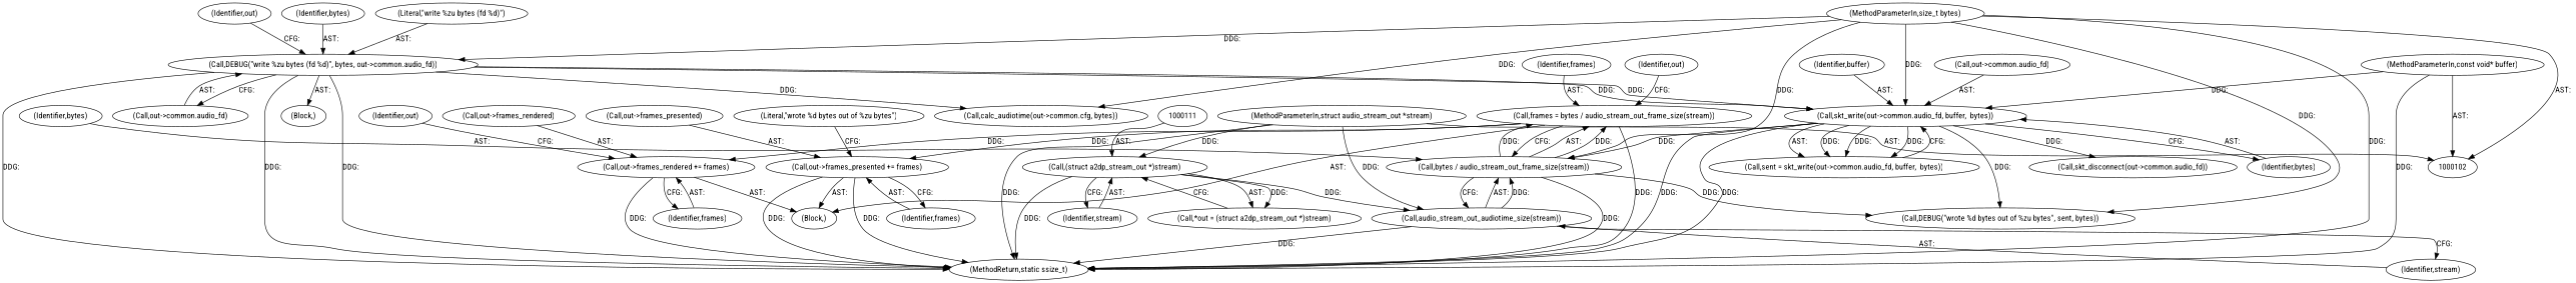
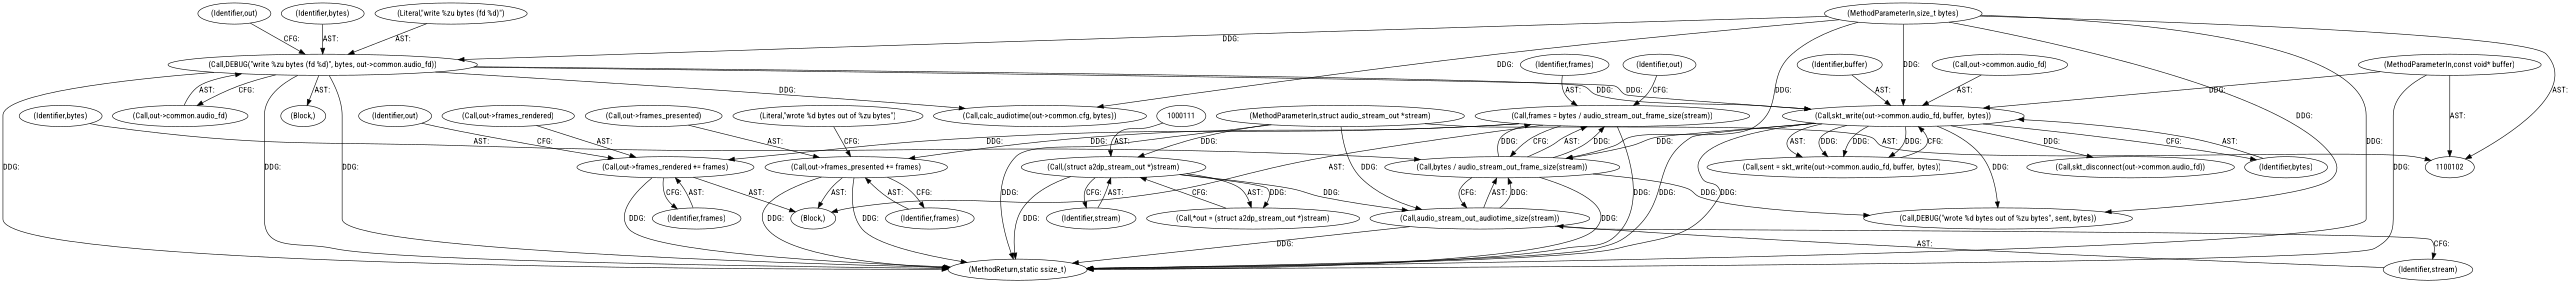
  digraph {
    fontname="Roboto Condensed"
    node [fontname="Roboto Condensed"]
    edge [fontname="Roboto Condensed"]
    n1 [label="(Call,frames = bytes / audio_stream_out_frame_size(stream))"]
    n2 [label="(Call,bytes / audio_stream_out_frame_size(stream))"]
    n3 [label="(Call,out->frames_rendered += frames)"]
    n4 [label="(Call,out->frames_presented += frames)"]
    n5 [label="(MethodReturn,static ssize_t)"]
    n6 [label="(Block,)"]
    n7 [label="(Call,audio_stream_out_audiotime_size(stream))"]
    n8 [label="(Call,DEBUG(\"wrote %d bytes out of %zu bytes\", sent, bytes))"]
    n9 [label="(Identifier,frames)"]
    n10 [label="(Identifier,frames)"]
    n11 [label="(Identifier,stream)"]
    n12 [label="(Call,skt_write(out->common.audio_fd, buffer,  bytes))"]
    n13 [label="(Call,skt_disconnect(out->common.audio_fd))"]
    n14 [label="(Identifier,bytes)"]
    n15 [label="(Call,sent = skt_write(out->common.audio_fd, buffer,  bytes))"]
    n16 [label="(Call,DEBUG(\"write %zu bytes (fd %d)\", bytes, out->common.audio_fd))"]
    n17 [label="(Block,)"]
    n18 [label="(Call,out->common.audio_fd)"]
    n19 [label="(Call,calc_audiotime(out->common.cfg, bytes))"]
    n20 [label="(MethodParameterIn,size_t bytes)"]
-   1000102
+   1000102 [label=1100102]
    n22 [label="(MethodParameterIn,const void* buffer)"]
    n23 [label="(Call,(struct a2dp_stream_out *)stream)"]
    n24 [label="(Identifier,stream)"]
    n25 [label="(Call,*out = (struct a2dp_stream_out *)stream)"]
    n26 [label="(MethodParameterIn,struct audio_stream_out *stream)"]
    n27 [label="(Call,out->frames_presented)"]
    n28 [label="(Identifier,frames)"]
    n29 [label="(Identifier,out)"]
    n30 [label="(Literal,\"wrote %d bytes out of %zu bytes\")"]
    n31 [label="(Call,out->frames_rendered)"]
    n32 [label="(Literal,\"write %zu bytes (fd %d)\")"]
    n33 [label="(Identifier,out)"]
    n34 [label="(Identifier,out)"]
    n35 [label="(Identifier,bytes)"]
    n36 [label="(Identifier,bytes)"]
    n37 [label="(Call,out->common.audio_fd)"]
    n38 [label="(Identifier,buffer)"]
    1000111
    n1 -> n2 [label="CFG: "]
    n1 -> n3 [label="DDG: "]
    n1 -> n4 [label="DDG: "]
    n1 -> n5 [label="DDG: "]
    n1 -> n6 [label="AST: "]
    n2 -> n1 [label="AST: "]
    n2 -> n1 [label="DDG: "]
    n2 -> n1 [label="DDG: "]
    n2 -> n5 [label="DDG: "]
    n2 -> n7 [label="CFG: "]
    n2 -> n8 [label="DDG: "]
    n3 -> n5 [label="DDG: "]
    n3 -> n6 [label="AST: "]
    n3 -> n9 [label="CFG: "]
    n4 -> n5 [label="DDG: "]
    n4 -> n5 [label="DDG: "]
    n4 -> n6 [label="AST: "]
    n4 -> n10 [label="CFG: "]
    n7 -> n2 [label="AST: "]
    n7 -> n2 [label="DDG: "]
    n7 -> n5 [label="DDG: "]
    n7 -> n11 [label="CFG: "]
    n9 -> n3 [label="AST: "]
    n10 -> n4 [label="AST: "]
    n11 -> n7 [label="AST: "]
    n12 -> n2 [label="DDG: "]
    n12 -> n5 [label="DDG: "]
    n12 -> n5 [label="DDG: "]
    n12 -> n8 [label="DDG: "]
    n12 -> n13 [label="DDG: "]
    n12 -> n14 [label="CFG: "]
    n12 -> n15 [label="AST: "]
    n12 -> n15 [label="DDG: "]
    n12 -> n15 [label="DDG: "]
    n12 -> n15 [label="DDG: "]
    n14 -> n12 [label="AST: "]
    n15 -> n12 [label="CFG: "]
    n16 -> n5 [label="DDG: "]
    n16 -> n5 [label="DDG: "]
    n16 -> n5 [label="DDG: "]
    n16 -> n12 [label="DDG: "]
    n16 -> n12 [label="DDG: "]
    n16 -> n17 [label="AST: "]
    n16 -> n18 [label="CFG: "]
    n16 -> n19 [label="DDG: "]
    n18 -> n16 [label="AST: "]
    n20 -> n2 [label="DDG: "]
    n20 -> n5 [label="DDG: "]
    n20 -> n8 [label="DDG: "]
    n20 -> n12 [label="DDG: "]
    n20 -> n16 [label="DDG: "]
    n20 -> n19 [label="DDG: "]
    n20 -> 1000102 [label="AST: "]
    n22 -> n5 [label="DDG: "]
    n22 -> n12 [label="DDG: "]
    n22 -> 1000102 [label="AST: "]
    n23 -> n5 [label="DDG: "]
    n23 -> n7 [label="DDG: "]
    n23 -> n24 [label="CFG: "]
    n23 -> n25 [label="AST: "]
    n23 -> n25 [label="DDG: "]
    n24 -> n23 [label="AST: "]
    n25 -> n23 [label="CFG: "]
    n26 -> n5 [label="DDG: "]
    n26 -> n7 [label="DDG: "]
    n26 -> 1000102 [label="AST: "]
    n26 -> n23 [label="DDG: "]
    n27 -> n4 [label="AST: "]
    n28 -> n1 [label="AST: "]
    n29 -> n3 [label="CFG: "]
    n30 -> n4 [label="CFG: "]
    n31 -> n3 [label="AST: "]
    n32 -> n16 [label="AST: "]
    n33 -> n1 [label="CFG: "]
    n34 -> n16 [label="CFG: "]
    n35 -> n2 [label="AST: "]
    n36 -> n16 [label="AST: "]
    n37 -> n12 [label="AST: "]
    n38 -> n12 [label="AST: "]
    1000111 -> n23 [label="AST: "]
  }
